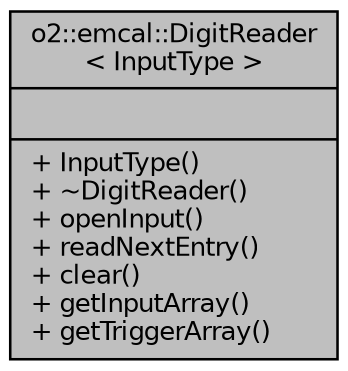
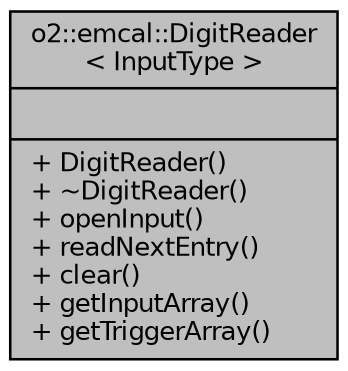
  digraph {
-   n1 [color=black fillcolor=grey75 fontcolor=black fontname=Helvetica fontsize=10 height=0.2 label="{o2::emcal::DigitReader\l\< InputType \>\n||+ InputType()\l+ ~DigitReader()\l+ openInput()\l+ readNextEntry()\l+ clear()\l+ getInputArray()\l+ getTriggerArray()\l}" shape=record style=filled width=0.4]
+   n1 [color=black fillcolor=grey75 fontcolor=black fontname=Helvetica fontsize=10 height=0.2 label="{o2::emcal::DigitReader\l\< InputType \>\n||+ DigitReader()\l+ ~DigitReader()\l+ openInput()\l+ readNextEntry()\l+ clear()\l+ getInputArray()\l+ getTriggerArray()\l}" shape=record style=filled width=0.4]
  }
